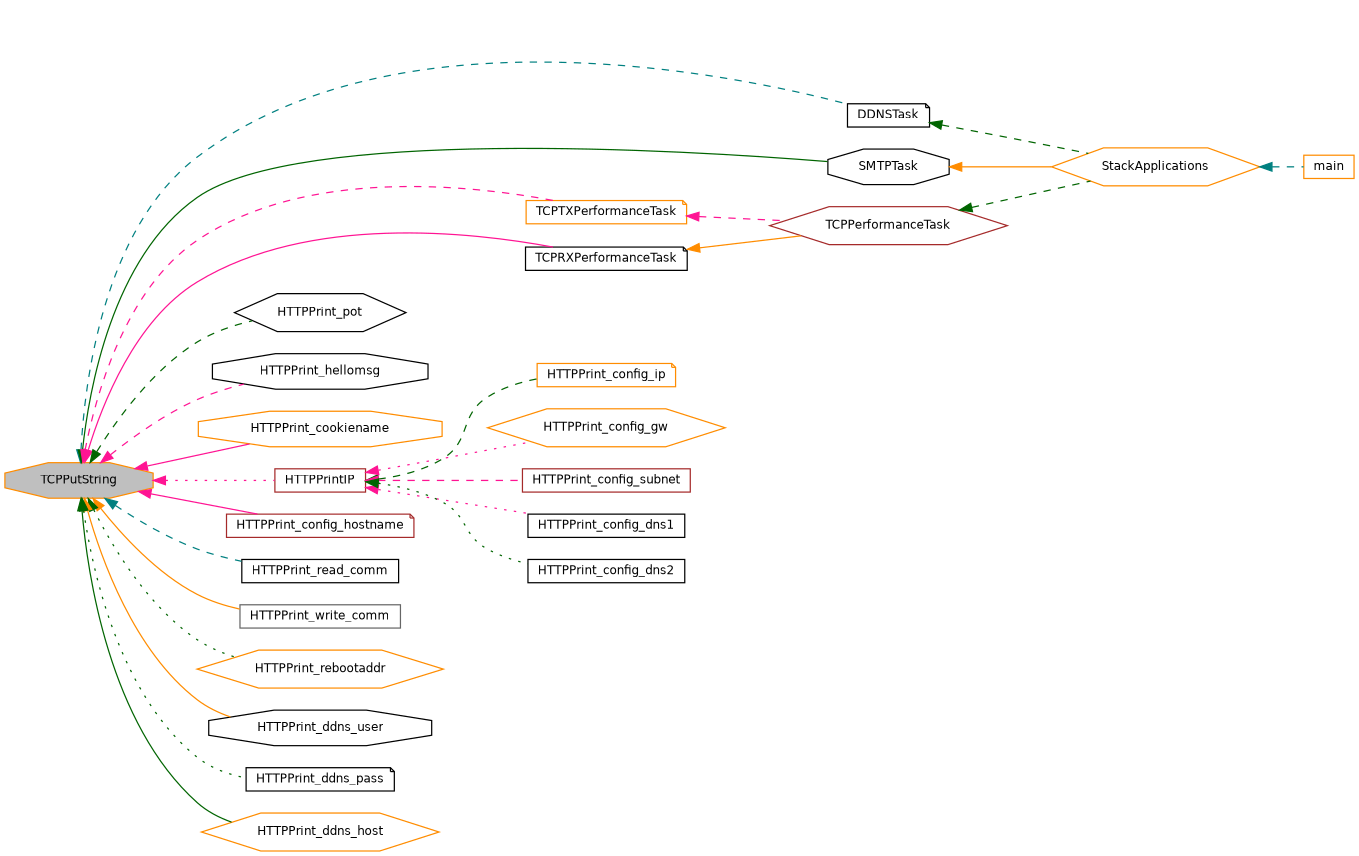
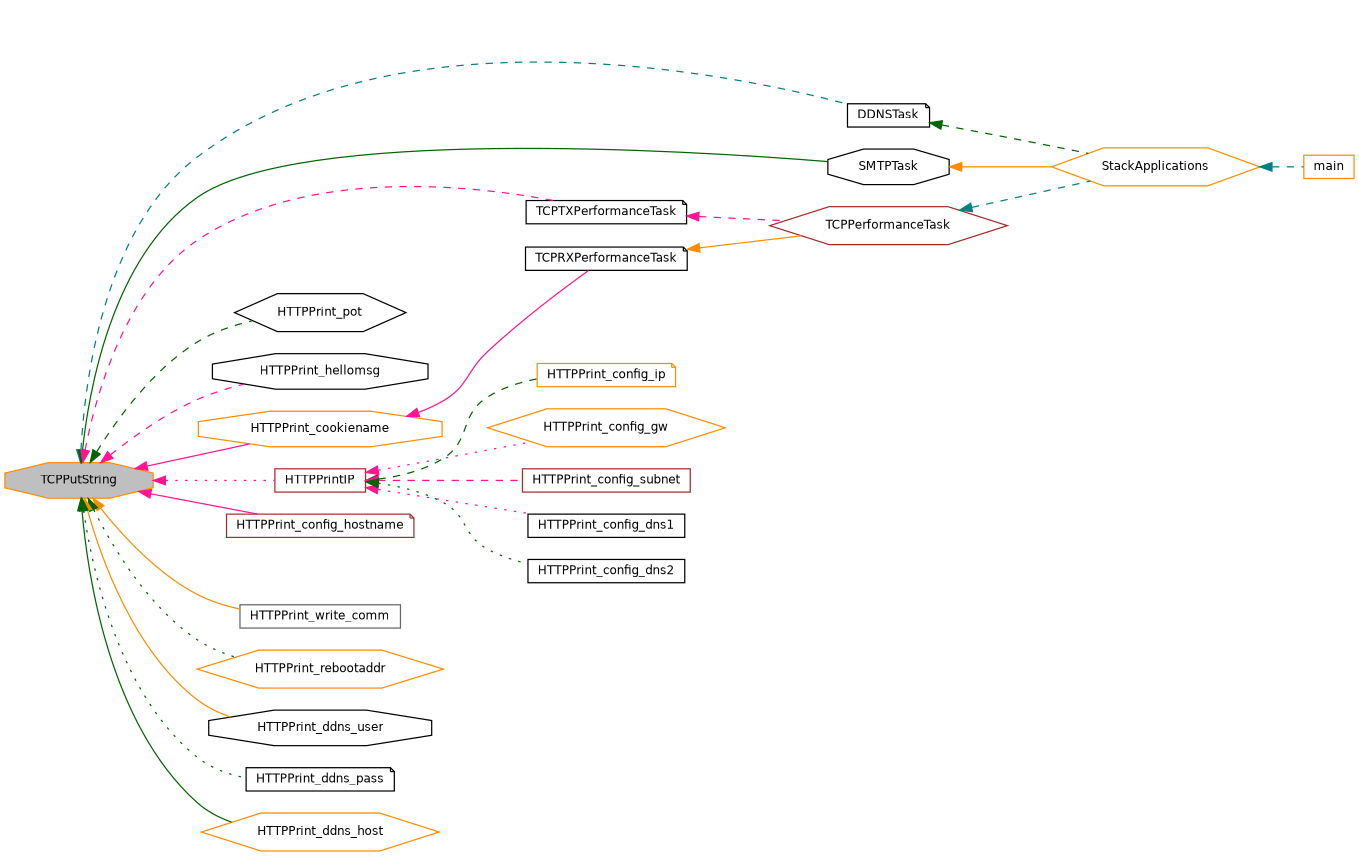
  digraph {
    rankdir=LR
    node [color=black fillcolor=white fontname=Helvetica fontsize=10 shape=box style=filled]
    edge [color=deeppink dir=back fontname=Helvetica fontsize=10 labelfontname=Helvetica labelfontsize=10 style=dashed]
    n1 [color=darkorange fillcolor=grey75 fontcolor=black height=0.2 label=TCPPutString shape=octagon width=0.4]
    n2 [height=0.2 label=DDNSTask shape=note width=0.4]
    n3 [height=0.2 label=SMTPTask shape=octagon width=0.4]
-   n4 [color=darkorange height=0.2 label=TCPTXPerformanceTask shape=note width=0.4]
+   n4 [height=0.2 label=TCPTXPerformanceTask shape=note width=0.4]
    n5 [height=0.2 label=TCPRXPerformanceTask shape=note width=0.4]
    n6 [height=0.2 label=HTTPPrint_pot shape=hexagon width=0.4]
    n7 [height=0.2 label=HTTPPrint_hellomsg shape=octagon width=0.4]
    n8 [color=darkorange height=0.2 label=HTTPPrint_cookiename shape=octagon width=0.4]
    n9 [color=brown height=0.2 label=HTTPPrintIP width=0.4]
    n10 [color=brown height=0.2 label=HTTPPrint_config_hostname shape=note width=0.4]
-   n11 [height=0.2 label=HTTPPrint_read_comm width=0.4]
    n12 [color=gray40 height=0.2 label=HTTPPrint_write_comm width=0.4]
    n13 [color=darkorange height=0.2 label=HTTPPrint_rebootaddr shape=hexagon width=0.4]
    n14 [height=0.2 label=HTTPPrint_ddns_user shape=octagon width=0.4]
    n15 [height=0.2 label=HTTPPrint_ddns_pass shape=note width=0.4]
    n16 [color=darkorange height=0.2 label=HTTPPrint_ddns_host shape=hexagon width=0.4]
    n17 [color=darkorange height=0.2 label=StackApplications shape=hexagon width=0.4]
    n18 [color=brown height=0.2 label=TCPPerformanceTask shape=hexagon width=0.4]
    n19 [color=darkorange height=0.2 label=HTTPPrint_config_ip shape=note width=0.4]
    n20 [color=darkorange height=0.2 label=HTTPPrint_config_gw shape=hexagon width=0.4]
    n21 [color=brown height=0.2 label=HTTPPrint_config_subnet width=0.4]
    n22 [height=0.2 label=HTTPPrint_config_dns1 width=0.4]
    n23 [height=0.2 label=HTTPPrint_config_dns2 width=0.4]
    n24 [color=darkorange height=0.2 label=main width=0.4]
    n1 -> n2 [color=teal]
    n1 -> n3 [color=darkgreen style=solid]
    n1 -> n4
-   n1 -> n5 [style=solid]
+   n8 -> n5 [style=solid]
    n1 -> n6 [color=darkgreen]
    n1 -> n7
    n1 -> n8 [style=solid]
    n1 -> n9 [style=dotted]
    n1 -> n10 [style=solid]
-   n1 -> n11 [color=teal]
    n1 -> n12 [color=darkorange style=solid]
    n1 -> n13 [color=darkgreen style=dotted]
    n1 -> n14 [color=darkorange style=solid]
    n1 -> n15 [color=darkgreen style=dotted]
    n1 -> n16 [color=darkgreen style=solid]
    n2 -> n17 [color=darkgreen]
    n3 -> n17 [color=darkorange style=solid]
    n4 -> n18
    n5 -> n18 [color=darkorange style=solid]
    n9 -> n19 [color=darkgreen]
    n9 -> n20 [style=dotted]
    n9 -> n21
    n9 -> n22 [style=dotted]
    n9 -> n23 [color=darkgreen style=dotted]
    n17 -> n24 [color=teal]
-   n18 -> n17 [color=darkgreen]
+   n18 -> n17 [color=teal]
  }
